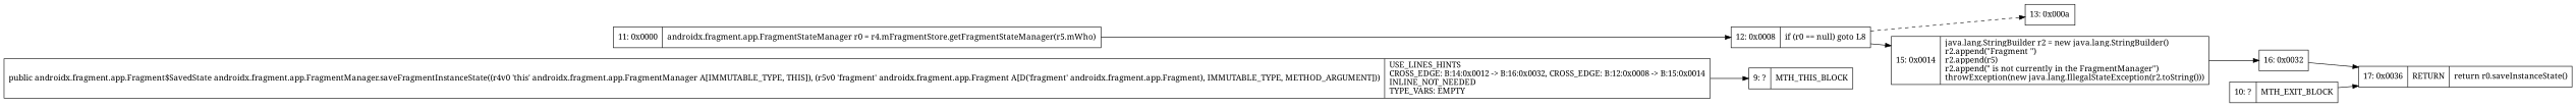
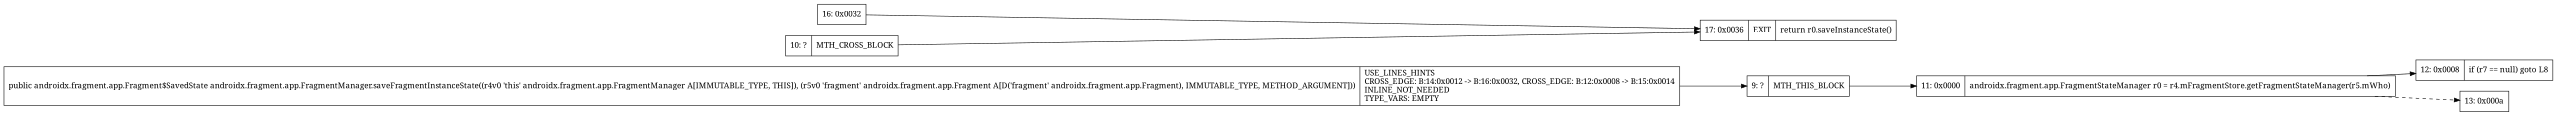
  digraph {
    fontname="Noto Serif"
    rankdir=LR
    node [fontname="Noto Serif" shape=record]
    edge [fontname="Noto Serif"]
    n1 [label="{9\:\ ?|MTH_THIS_BLOCK\l}"]
    n2 [label="{11\:\ 0x0000|androidx.fragment.app.FragmentStateManager r0 = r4.mFragmentStore.getFragmentStateManager(r5.mWho)\l}"]
-   n3 [label="{12\:\ 0x0008|if (r0 == null) goto L8\l}"]
+   n3 [label="{12\:\ 0x0008|if (r7 == null) goto L8\l}"]
    n4 [label="{13\:\ 0x000a}"]
-   n5 [label="{15\:\ 0x0014|java.lang.StringBuilder r2 = new java.lang.StringBuilder()\lr2.append(\"Fragment \")\lr2.append(r5)\lr2.append(\" is not currently in the FragmentManager\")\lthrowException(new java.lang.IllegalStateException(r2.toString()))\l}"]
    n6 [label="{16\:\ 0x0032}"]
-   n7 [label="{17\:\ 0x0036|RETURN\l|return r0.saveInstanceState()\l}"]
-   n8 [label="{10\:\ ?|MTH_EXIT_BLOCK\l}"]
+   n7 [label="{17\:\ 0x0036|EXIT\l|return r0.saveInstanceState()\l}"]
+   n8 [label="{10\:\ ?|MTH_CROSS_BLOCK\l}"]
    n9 [label="{public androidx.fragment.app.Fragment$SavedState androidx.fragment.app.FragmentManager.saveFragmentInstanceState((r4v0 'this' androidx.fragment.app.FragmentManager A[IMMUTABLE_TYPE, THIS]), (r5v0 'fragment' androidx.fragment.app.Fragment A[D('fragment' androidx.fragment.app.Fragment), IMMUTABLE_TYPE, METHOD_ARGUMENT]))  | USE_LINES_HINTS\lCROSS_EDGE: B:14:0x0012 \-\> B:16:0x0032, CROSS_EDGE: B:12:0x0008 \-\> B:15:0x0014\lINLINE_NOT_NEEDED\lTYPE_VARS: EMPTY\l}"]
+   n1 -> n2
    n2 -> n3
-   n3 -> n4 [style=dashed]
-   n3 -> n5
-   n5 -> n6
+   n2 -> n4 [style=dashed]
    n6 -> n7
    n8 -> n7
    n9 -> n1
  }
